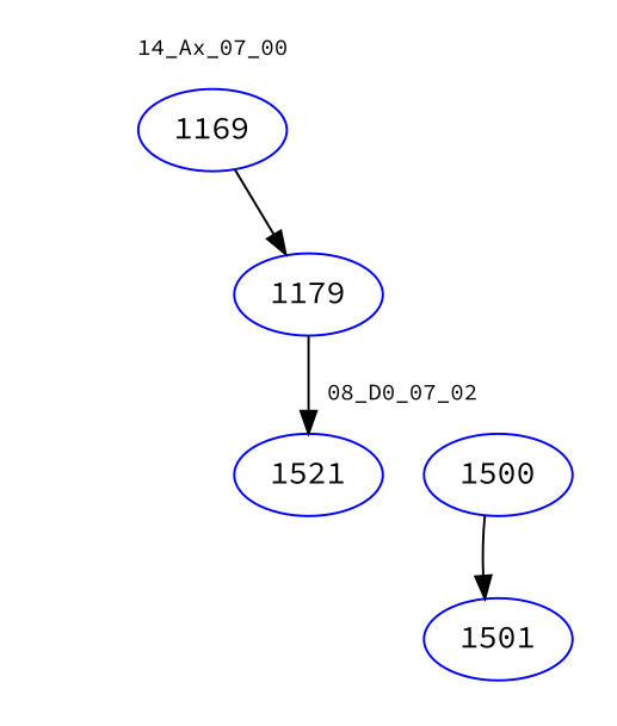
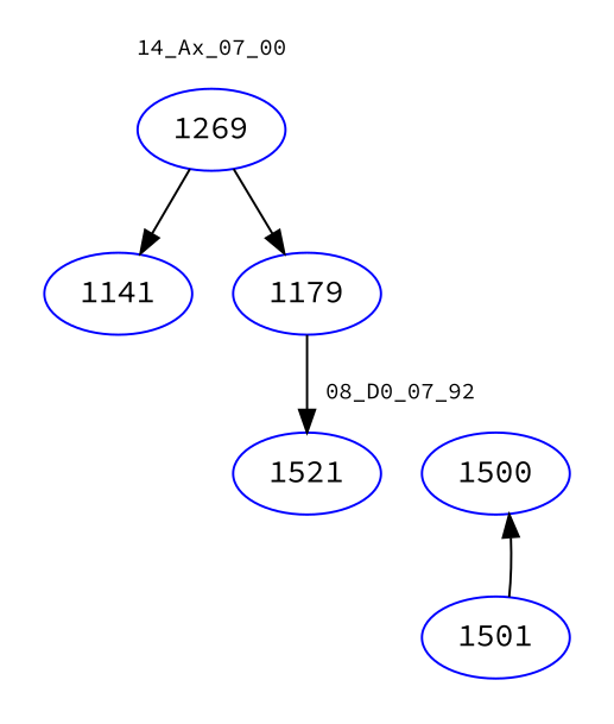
  digraph {
    fontname="Source Code Pro"
    node [color=blue fontname="Source Code Pro"]
    edge [color=black fontname="Source Code Pro"]
-   n1 [label=1169]
+   n1 [label=1269]
+   n2 [label=1141]
    n3 [label=1179]
    n4 [label=1500]
    n5 [label=1501]
    n6 [label=1521]
    subgraph cluster_1 {
      color=white
      fontsize=10
      label="14_Ax_07_00"
      n1
+     n2
      n3
    }
    subgraph cluster_2 {
      color=white
      fontsize=10
-     label="08_D0_07_02"
+     label="08_D0_07_92"
      n4
      n5
      n6
    }
+   n1 -> n2
    n1 -> n3
    n3 -> n6
-   n4 -> n5
+   n5 -> n4
  }
